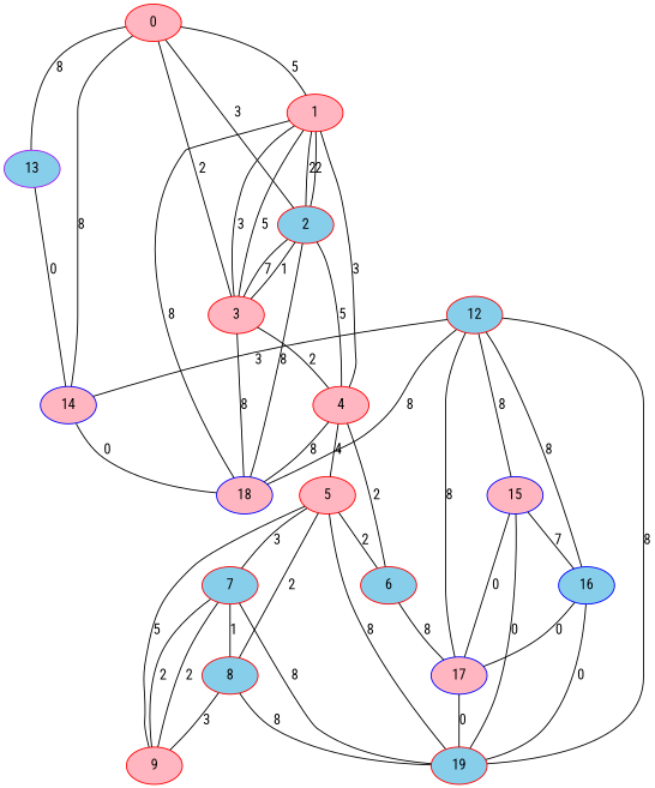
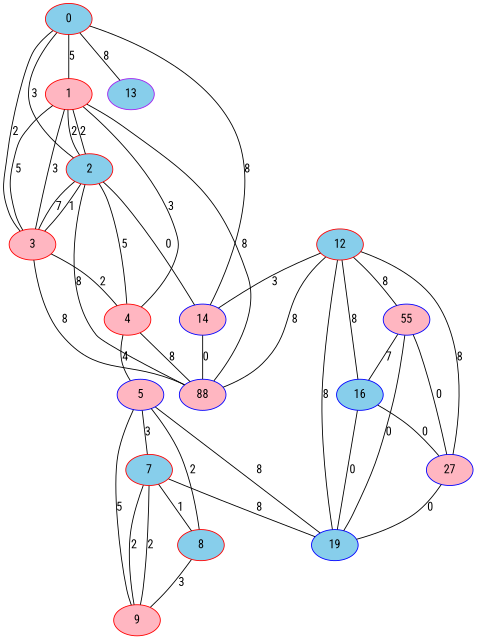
  graph {
    fontname="Roboto Condensed"
    node [color=red fillcolor=lightpink fontname="Roboto Condensed" style=filled weight=1]
    edge [fontname="Roboto Condensed"]
-   0
+   0 [fillcolor=skyblue]
    1
    2 [fillcolor=skyblue]
    3
    13 [color=purple fillcolor=skyblue weight=4]
    14 [color=blue weight=3]
    4
-   18 [color=blue weight=3]
-   5
-   6 [fillcolor=skyblue]
+   18 [color=blue weight=3 label=88]
+   5 [color=blue]
    7 [fillcolor=skyblue]
    8 [fillcolor=skyblue]
    9
-   19 [fillcolor=skyblue weight=3]
-   17 [color=blue weight=3]
-   15 [color=blue weight=3]
+   19 [color=blue fillcolor=skyblue weight=3]
+   17 [color=blue weight=3 label=27]
+   15 [color=blue weight=3 label=55]
    16 [color=blue fillcolor=skyblue weight=3]
    12 [fillcolor=skyblue]
    0 -- 1 [label=5]
    0 -- 2 [label=3]
    0 -- 3 [label=2]
    0 -- 13 [label=8]
    0 -- 14 [label=8]
    1 -- 2 [label=2]
    1 -- 2 [label=2]
    1 -- 3 [label=5]
    1 -- 3 [label=3]
    1 -- 4 [label=3]
    1 -- 18 [label=8]
    2 -- 3 [label=7]
    2 -- 3 [label=1]
    2 -- 4 [label=5]
    2 -- 18 [label=8]
    3 -- 4 [label=2]
    3 -- 18 [label=8]
-   13 -- 14 [label=0]
+   2 -- 14 [label=0]
    14 -- 18 [label=0]
    4 -- 18 [label=8]
    4 -- 5 [label=4]
-   4 -- 6 [label=2]
-   5 -- 6 [label=2]
    5 -- 7 [label=3]
    5 -- 8 [label=2]
    5 -- 9 [label=5]
    5 -- 19 [label=8]
-   6 -- 17 [label=8]
    7 -- 8 [label=1]
    7 -- 9 [label=2]
    7 -- 9 [label=2]
    7 -- 19 [label=8]
    8 -- 9 [label=3]
-   8 -- 19 [label=8]
    17 -- 19 [label=0]
    15 -- 19 [label=0]
    15 -- 17 [label=0]
    15 -- 16 [label=7]
    16 -- 19 [label=0]
    16 -- 17 [label=0]
    12 -- 14 [label=3]
    12 -- 18 [label=8]
    12 -- 19 [label=8]
    12 -- 17 [label=8]
    12 -- 15 [label=8]
    12 -- 16 [label=8]
  }
